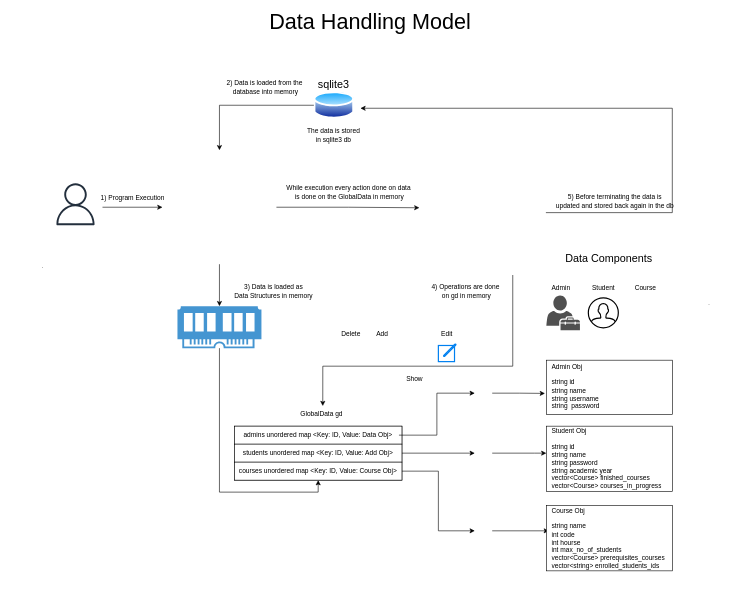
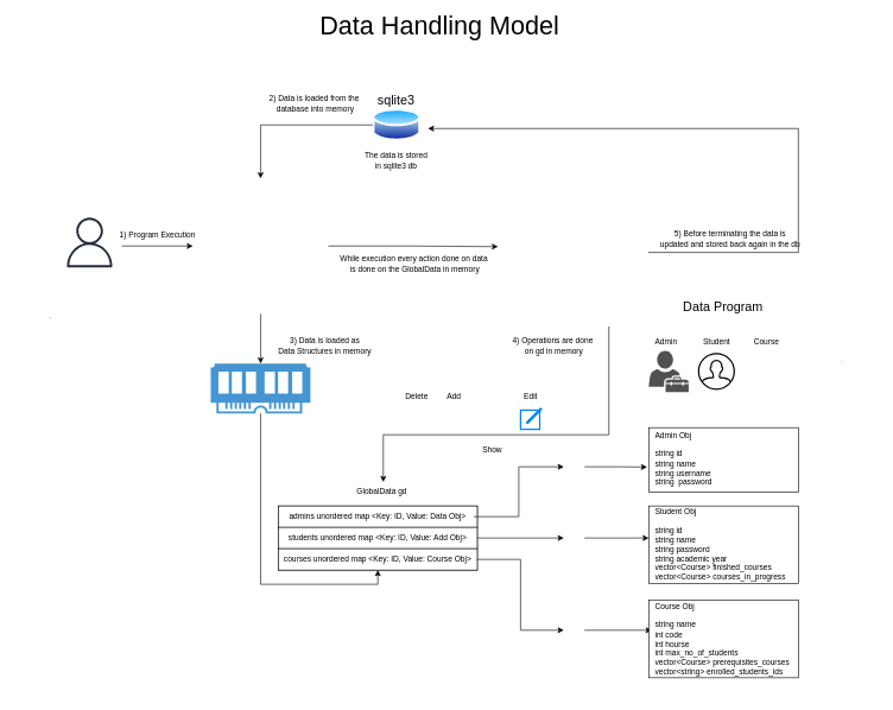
  <mxCell id="0" />
  <mxCell id="1" parent="0" />
  <mxCell id="2" value="&lt;font style=&quot;font-size: 36px&quot;&gt;Data Handling Model&lt;font style=&quot;font-size: 36px&quot;&gt;&lt;br&gt;&lt;/font&gt;&lt;/font&gt;" style="text;html=1;align=center;verticalAlign=middle;resizable=0;points=[];autosize=1;strokeColor=none;fillColor=none;fontSize=12;" vertex="1" parent="1"><mxGeometry x="440.74" y="20" width="350" height="30" as="geometry" /></mxCell>
  <mxCell id="3" value="" style="edgeStyle=orthogonalEdgeStyle;rounded=0;orthogonalLoop=1;jettySize=auto;html=1;fontSize=11;" edge="1" parent="1" source="5" target="17"><mxGeometry relative="1" as="geometry" /></mxCell>
  <mxCell id="4" style="edgeStyle=orthogonalEdgeStyle;rounded=0;orthogonalLoop=1;jettySize=auto;html=1;entryX=-0.014;entryY=0.461;entryDx=0;entryDy=0;entryPerimeter=0;fontSize=11;" edge="1" parent="1" source="5" target="48"><mxGeometry relative="1" as="geometry" /></mxCell>
  <mxCell id="5" value="" style="shape=image;html=1;verticalAlign=top;verticalLabelPosition=bottom;labelBackgroundColor=#ffffff;imageAspect=0;aspect=fixed;image=https://cdn4.iconfinder.com/data/icons/software-engineering-and-video-gaming/512/606_Code_edit_editor_language_program-128.png;fontSize=36;" vertex="1" parent="1"><mxGeometry x="270" y="250" width="190" height="190" as="geometry" /></mxCell>
  <mxCell id="6" value="" style="group" vertex="1" connectable="0" parent="1"><mxGeometry x="500" y="130" width="110" height="130" as="geometry" /></mxCell>
  <mxCell id="7" value="" style="group" vertex="1" connectable="0" parent="6"><mxGeometry x="5" width="100" height="110" as="geometry" /></mxCell>
  <mxCell id="8" value="" style="group" vertex="1" connectable="0" parent="7"><mxGeometry x="25" width="67.57" height="70" as="geometry" /></mxCell>
  <mxCell id="9" value="" style="aspect=fixed;perimeter=ellipsePerimeter;html=1;align=center;shadow=0;dashed=0;spacingTop=3;image;image=img/lib/active_directory/database.svg;" vertex="1" parent="8"><mxGeometry x="-7.57" y="20" width="67.57" height="50" as="geometry" /></mxCell>
  <mxCell id="10" value="&lt;font style=&quot;font-size: 18px&quot;&gt;sqlite3&lt;/font&gt;" style="text;html=1;align=center;verticalAlign=middle;resizable=0;points=[];autosize=1;strokeColor=none;fillColor=none;" vertex="1" parent="8"><mxGeometry x="-10" width="70" height="20" as="geometry" /></mxCell>
  <mxCell id="11" value="&lt;div&gt;The data is stored&lt;/div&gt;&lt;div&gt;in sqlite3 db&lt;br&gt;&lt;/div&gt;" style="text;html=1;align=center;verticalAlign=middle;resizable=0;points=[];autosize=1;strokeColor=none;fillColor=none;fontSize=11;" vertex="1" parent="7"><mxGeometry y="80" width="100" height="30" as="geometry" /></mxCell>
  <mxCell id="12" value="" style="edgeStyle=orthogonalEdgeStyle;rounded=0;orthogonalLoop=1;jettySize=auto;html=1;fontSize=36;" edge="1" parent="1" source="9" target="5"><mxGeometry relative="1" as="geometry" /></mxCell>
  <mxCell id="13" value="" style="endArrow=classic;html=1;rounded=0;fontSize=36;entryX=0;entryY=0.5;entryDx=0;entryDy=0;" edge="1" parent="1" target="5"><mxGeometry width="50" height="50" relative="1" as="geometry"><mxPoint x="170" y="345" as="sourcePoint" /><mxPoint x="220" y="310" as="targetPoint" /></mxGeometry></mxCell>
  <mxCell id="14" value="&lt;font style=&quot;font-size: 12px&quot;&gt;&lt;font style=&quot;font-size: 11px&quot;&gt;1) Program Execution&lt;/font&gt;&lt;br&gt;&lt;/font&gt;" style="text;html=1;align=center;verticalAlign=middle;resizable=0;points=[];autosize=1;strokeColor=none;fillColor=none;fontSize=36;" vertex="1" parent="1"><mxGeometry x="160" y="290" width="120" height="60" as="geometry" /></mxCell>
  <mxCell id="15" value="&lt;div&gt;2) Data is loaded from the&lt;/div&gt;&lt;div&gt;&amp;nbsp;database into memory&lt;/div&gt;" style="text;html=1;align=center;verticalAlign=middle;resizable=0;points=[];autosize=1;strokeColor=none;fillColor=none;fontSize=11;" vertex="1" parent="1"><mxGeometry x="370" y="130" width="140" height="30" as="geometry" /></mxCell>
  <mxCell id="16" style="edgeStyle=orthogonalEdgeStyle;rounded=0;orthogonalLoop=1;jettySize=auto;html=1;fontSize=11;entryX=0.5;entryY=1;entryDx=0;entryDy=0;" edge="1" parent="1" source="17" target="23"><mxGeometry relative="1" as="geometry"><mxPoint x="610" y="545" as="targetPoint" /></mxGeometry></mxCell>
  <mxCell id="17" value="" style="pointerEvents=1;shadow=0;dashed=0;html=1;strokeColor=none;fillColor=#4495D1;labelPosition=center;verticalLabelPosition=bottom;verticalAlign=top;align=center;outlineConnect=0;shape=mxgraph.veeam.ram;fontSize=11;" vertex="1" parent="1"><mxGeometry x="295" y="510" width="140" height="70" as="geometry" /></mxCell>
  <mxCell id="18" value="&lt;div&gt;3) Data is loaded as &lt;br&gt;&lt;/div&gt;&lt;div&gt;Data Structures in memory&lt;/div&gt;" style="text;html=1;align=center;verticalAlign=middle;resizable=0;points=[];autosize=1;strokeColor=none;fillColor=none;fontSize=11;" vertex="1" parent="1"><mxGeometry x="380" y="470" width="150" height="30" as="geometry" /></mxCell>
  <mxCell id="19" value="" style="group" vertex="1" connectable="0" parent="1"><mxGeometry x="390" y="710" width="290" height="90" as="geometry" /></mxCell>
  <mxCell id="20" value="" style="rounded=0;whiteSpace=wrap;html=1;fontSize=11;" vertex="1" parent="19"><mxGeometry width="279.259" height="90" as="geometry" /></mxCell>
  <mxCell id="21" value="" style="rounded=0;whiteSpace=wrap;html=1;fontSize=11;" vertex="1" parent="19"><mxGeometry width="279.259" height="30" as="geometry" /></mxCell>
  <mxCell id="22" value="" style="rounded=0;whiteSpace=wrap;html=1;fontSize=11;" vertex="1" parent="19"><mxGeometry y="30" width="279.259" height="30" as="geometry" /></mxCell>
  <mxCell id="23" value="" style="rounded=0;whiteSpace=wrap;html=1;fontSize=11;" vertex="1" parent="19"><mxGeometry y="60" width="279.259" height="30" as="geometry" /></mxCell>
  <mxCell id="24" value="admins unordered map &amp;lt;Key: ID, Value: Data Obj&amp;gt;" style="text;html=1;align=center;verticalAlign=middle;resizable=0;points=[];autosize=1;strokeColor=none;fillColor=none;fontSize=11;" vertex="1" parent="19"><mxGeometry x="4.261" y="5" width="270" height="20" as="geometry" /></mxCell>
  <mxCell id="25" value="students unordered map &amp;lt;Key: ID, Value: Add Obj&amp;gt;" style="text;html=1;align=center;verticalAlign=middle;resizable=0;points=[];autosize=1;strokeColor=none;fillColor=none;fontSize=11;" vertex="1" parent="19"><mxGeometry x="-0.741" y="35" width="280" height="20" as="geometry" /></mxCell>
  <mxCell id="26" value="courses unordered map &amp;lt;Key: ID, Value: Course Obj&amp;gt;" style="text;html=1;align=center;verticalAlign=middle;resizable=0;points=[];autosize=1;strokeColor=none;fillColor=none;fontSize=11;" vertex="1" parent="19"><mxGeometry x="-0.739" y="65" width="280" height="20" as="geometry" /></mxCell>
  <mxCell id="27" style="edgeStyle=orthogonalEdgeStyle;rounded=0;orthogonalLoop=1;jettySize=auto;html=1;entryX=0;entryY=0.25;entryDx=0;entryDy=0;fontSize=11;" edge="1" parent="1" source="28" target="32"><mxGeometry relative="1" as="geometry" /></mxCell>
  <mxCell id="28" value="" style="shape=image;html=1;verticalAlign=top;verticalLabelPosition=bottom;labelBackgroundColor=#ffffff;imageAspect=0;aspect=fixed;image=https://cdn1.iconfinder.com/data/icons/material-core/18/search-128.png;fontSize=11;" vertex="1" parent="1"><mxGeometry x="790.74" y="870" width="29" height="29" as="geometry" /></mxCell>
  <mxCell id="29" style="edgeStyle=orthogonalEdgeStyle;rounded=0;orthogonalLoop=1;jettySize=auto;html=1;entryX=0;entryY=0.5;entryDx=0;entryDy=0;fontSize=11;" edge="1" parent="1" source="26" target="28"><mxGeometry relative="1" as="geometry" /></mxCell>
  <mxCell id="30" value="" style="group" vertex="1" connectable="0" parent="1"><mxGeometry x="910" y="842.25" width="221" height="132.25" as="geometry" /></mxCell>
  <mxCell id="31" value="" style="whiteSpace=wrap;html=1;fontSize=11;verticalAlign=top;labelBackgroundColor=#ffffff;" vertex="1" parent="30"><mxGeometry width="210" height="109" as="geometry" /></mxCell>
  <mxCell id="32" value="&lt;div&gt;Course Obj&lt;/div&gt;&lt;div&gt;&lt;br&gt;&lt;/div&gt;&lt;div&gt;string name&lt;br&gt;&lt;/div&gt;&lt;div&gt;int code&lt;/div&gt;&lt;div&gt;int hourse&lt;/div&gt;&lt;div&gt;int max_no_of_students&lt;/div&gt;&lt;div&gt;vector&amp;lt;Course&amp;gt; prerequisites_courses&lt;/div&gt;&lt;div&gt;vector&amp;lt;string&amp;gt; enrolled_students_ids&lt;/div&gt;" style="text;html=1;strokeColor=none;fillColor=none;spacing=5;spacingTop=-20;whiteSpace=wrap;overflow=hidden;rounded=0;fontSize=11;" vertex="1" parent="30"><mxGeometry x="4.25" y="12.25" width="216.75" height="120" as="geometry" /></mxCell>
  <mxCell id="33" value="" style="edgeStyle=orthogonalEdgeStyle;rounded=0;orthogonalLoop=1;jettySize=auto;html=1;fontSize=11;" edge="1" parent="1" source="34" target="36"><mxGeometry relative="1" as="geometry"><Array as="points"><mxPoint x="890" y="755" /><mxPoint x="890" y="755" /></Array></mxGeometry></mxCell>
  <mxCell id="34" value="" style="shape=image;html=1;verticalAlign=top;verticalLabelPosition=bottom;labelBackgroundColor=#ffffff;imageAspect=0;aspect=fixed;image=https://cdn1.iconfinder.com/data/icons/material-core/18/search-128.png;fontSize=11;" vertex="1" parent="1"><mxGeometry x="790.74" y="740.5" width="29" height="29" as="geometry" /></mxCell>
  <mxCell id="35" value="" style="group" vertex="1" connectable="0" parent="1"><mxGeometry x="910" y="710" width="221" height="132.25" as="geometry" /></mxCell>
  <mxCell id="36" value="" style="whiteSpace=wrap;html=1;fontSize=11;verticalAlign=top;labelBackgroundColor=#ffffff;" vertex="1" parent="35"><mxGeometry width="210" height="109" as="geometry" /></mxCell>
  <mxCell id="37" value="&lt;div&gt;Student Obj&lt;/div&gt;&lt;div&gt;&lt;br&gt;&lt;/div&gt;&lt;div&gt;string id&lt;br&gt;&lt;/div&gt;&lt;div&gt;string name&lt;/div&gt;&lt;div&gt;string password&lt;br&gt;&lt;/div&gt;&lt;div&gt;string academic year&lt;br&gt;&lt;/div&gt;&lt;div&gt;vector&amp;lt;Course&amp;gt; finished_courses&lt;/div&gt;&lt;div&gt;vector&amp;lt;Course&amp;gt; courses_in_progress&lt;/div&gt;" style="text;html=1;strokeColor=none;fillColor=none;spacing=5;spacingTop=-20;whiteSpace=wrap;overflow=hidden;rounded=0;fontSize=11;" vertex="1" parent="35"><mxGeometry x="4.25" y="12.25" width="216.75" height="120" as="geometry" /></mxCell>
  <mxCell id="38" style="edgeStyle=orthogonalEdgeStyle;rounded=0;orthogonalLoop=1;jettySize=auto;html=1;entryX=0;entryY=0.5;entryDx=0;entryDy=0;fontSize=11;" edge="1" parent="1" source="25" target="34"><mxGeometry relative="1" as="geometry" /></mxCell>
  <mxCell id="39" style="edgeStyle=orthogonalEdgeStyle;rounded=0;orthogonalLoop=1;jettySize=auto;html=1;entryX=-0.011;entryY=0.611;entryDx=0;entryDy=0;entryPerimeter=0;fontSize=11;" edge="1" parent="1" source="40" target="42"><mxGeometry relative="1" as="geometry" /></mxCell>
  <mxCell id="40" value="" style="shape=image;html=1;verticalAlign=top;verticalLabelPosition=bottom;labelBackgroundColor=#ffffff;imageAspect=0;aspect=fixed;image=https://cdn1.iconfinder.com/data/icons/material-core/18/search-128.png;fontSize=11;" vertex="1" parent="1"><mxGeometry x="790.74" y="640.5" width="29" height="29" as="geometry" /></mxCell>
  <mxCell id="41" value="" style="group" vertex="1" connectable="0" parent="1"><mxGeometry x="910" y="600" width="221" height="110" as="geometry" /></mxCell>
  <mxCell id="42" value="" style="whiteSpace=wrap;html=1;fontSize=11;verticalAlign=top;labelBackgroundColor=#ffffff;" vertex="1" parent="41"><mxGeometry width="210" height="90.662" as="geometry" /></mxCell>
  <mxCell id="43" value="&lt;div&gt;Admin Obj&lt;/div&gt;&lt;div&gt;&lt;br&gt;&lt;/div&gt;&lt;div&gt;string id&lt;br&gt;&lt;/div&gt;&lt;div&gt;string name&lt;/div&gt;&lt;div&gt;string username&lt;br&gt;&lt;/div&gt;&lt;div&gt;string&amp;nbsp; password&lt;br&gt;&lt;/div&gt;&lt;div&gt;&lt;br&gt;&lt;/div&gt;&lt;div&gt;&lt;br&gt;&lt;/div&gt;" style="text;html=1;strokeColor=none;fillColor=none;spacing=5;spacingTop=-20;whiteSpace=wrap;overflow=hidden;rounded=0;fontSize=11;" vertex="1" parent="41"><mxGeometry x="4.25" y="15.1" width="216.75" height="79.81" as="geometry" /></mxCell>
  <mxCell id="44" style="edgeStyle=orthogonalEdgeStyle;rounded=0;orthogonalLoop=1;jettySize=auto;html=1;entryX=0;entryY=0.5;entryDx=0;entryDy=0;fontSize=11;" edge="1" parent="1" source="24" target="40"><mxGeometry relative="1" as="geometry" /></mxCell>
  <mxCell id="45" value="GlobalData gd" style="text;html=1;align=center;verticalAlign=middle;resizable=0;points=[];autosize=1;strokeColor=none;fillColor=none;fontSize=11;" vertex="1" parent="1"><mxGeometry x="490" y="680" width="90" height="20" as="geometry" /></mxCell>
  <mxCell id="46" style="edgeStyle=orthogonalEdgeStyle;rounded=0;orthogonalLoop=1;jettySize=auto;html=1;fontSize=11;entryX=0.525;entryY=-0.179;entryDx=0;entryDy=0;entryPerimeter=0;" edge="1" parent="1" source="48" target="45"><mxGeometry relative="1" as="geometry"><mxPoint x="550" y="610" as="targetPoint" /><Array as="points"><mxPoint x="854" y="610" /><mxPoint x="537" y="610" /></Array></mxGeometry></mxCell>
  <mxCell id="47" value="" style="edgeStyle=orthogonalEdgeStyle;rounded=0;orthogonalLoop=1;jettySize=auto;html=1;fontSize=11;exitX=1;exitY=0.5;exitDx=0;exitDy=0;" edge="1" parent="1" source="48"><mxGeometry relative="1" as="geometry"><mxPoint x="600" y="180" as="targetPoint" /><Array as="points"><mxPoint x="1120" y="354" /><mxPoint x="1120" y="180" /></Array></mxGeometry></mxCell>
  <mxCell id="48" value="" style="shape=image;html=1;verticalAlign=top;verticalLabelPosition=bottom;labelBackgroundColor=#ffffff;imageAspect=0;aspect=fixed;image=https://cdn4.iconfinder.com/data/icons/evil-icons-user-interface/64/download-128.png;fontSize=11;" vertex="1" parent="1"><mxGeometry x="701.24" y="250" width="208" height="208" as="geometry" /></mxCell>
- <mxCell id="49" value="&lt;div&gt;While execution every action done on data&lt;/div&gt;&lt;div&gt;&amp;nbsp;is done on the GlobalData in memory&lt;/div&gt;" style="text;html=1;align=center;verticalAlign=middle;resizable=0;points=[];autosize=1;strokeColor=none;fillColor=none;fontSize=11;" vertex="1" parent="1"><mxGeometry x="470" y="305" width="220" height="30" as="geometry" /></mxCell>
+ <mxCell id="49" value="&lt;div&gt;While execution every action done on data&lt;/div&gt;&lt;div&gt;&amp;nbsp;is done on the GlobalData in memory&lt;/div&gt;" style="text;html=1;align=center;verticalAlign=middle;resizable=0;points=[];autosize=1;strokeColor=none;fillColor=none;fontSize=11;" vertex="1" parent="1"><mxGeometry x="470" y="355" width="220" height="30" as="geometry" /></mxCell>
  <mxCell id="50" value="" style="shape=image;html=1;verticalAlign=top;verticalLabelPosition=bottom;labelBackgroundColor=#ffffff;imageAspect=0;aspect=fixed;image=https://cdn4.iconfinder.com/data/icons/ibrandify-basic-essentials-icon-set/512/pen_stroke_sketch_doodle_lineart_26-128.png;fontSize=11;" vertex="1" parent="1"><mxGeometry x="561" y="562" width="48" height="48" as="geometry" /></mxCell>
  <mxCell id="51" value="" style="shape=image;html=1;verticalAlign=top;verticalLabelPosition=bottom;labelBackgroundColor=#ffffff;imageAspect=0;aspect=fixed;image=https://cdn1.iconfinder.com/data/icons/material-core/20/add-circle-outline-128.png;fontSize=11;" vertex="1" parent="1"><mxGeometry x="620" y="570" width="32" height="32" as="geometry" /></mxCell>
  <mxCell id="52" value="" style="shape=image;html=1;verticalAlign=top;verticalLabelPosition=bottom;labelBackgroundColor=#ffffff;imageAspect=0;aspect=fixed;image=https://cdn2.iconfinder.com/data/icons/essential-web-1-1/50/eye-visible-show-monitor-see-128.png;fontSize=11;" vertex="1" parent="1"><mxGeometry x="672" y="567" width="38" height="38" as="geometry" /></mxCell>
  <mxCell id="53" value="Delete" style="text;html=1;align=center;verticalAlign=middle;resizable=0;points=[];autosize=1;strokeColor=none;fillColor=none;fontSize=11;" vertex="1" parent="1"><mxGeometry x="559" y="547" width="50" height="20" as="geometry" /></mxCell>
  <mxCell id="54" value="Add" style="text;html=1;align=center;verticalAlign=middle;resizable=0;points=[];autosize=1;strokeColor=none;fillColor=none;fontSize=11;" vertex="1" parent="1"><mxGeometry x="616" y="547" width="40" height="20" as="geometry" /></mxCell>
  <mxCell id="55" value="Show" style="text;html=1;align=center;verticalAlign=middle;resizable=0;points=[];autosize=1;strokeColor=none;fillColor=none;fontSize=11;" vertex="1" parent="1"><mxGeometry x="670" y="622" width="40" height="20" as="geometry" /></mxCell>
  <mxCell id="56" value="" style="html=1;verticalLabelPosition=bottom;align=center;labelBackgroundColor=#ffffff;verticalAlign=top;strokeWidth=2;strokeColor=#0080F0;shadow=0;dashed=0;shape=mxgraph.ios7.icons.edit;fontSize=11;" vertex="1" parent="1"><mxGeometry x="730" y="573" width="29.4" height="29.4" as="geometry" /></mxCell>
  <mxCell id="57" value="Edit" style="text;html=1;align=center;verticalAlign=middle;resizable=0;points=[];autosize=1;strokeColor=none;fillColor=none;fontSize=11;" vertex="1" parent="1"><mxGeometry x="729.4" y="547" width="30" height="20" as="geometry" /></mxCell>
  <mxCell id="58" value="&lt;div&gt;4) Operations are done&lt;/div&gt;&lt;div&gt;&amp;nbsp;on gd in memory&lt;/div&gt;" style="text;html=1;align=center;verticalAlign=middle;resizable=0;points=[];autosize=1;strokeColor=none;fillColor=none;fontSize=11;" vertex="1" parent="1"><mxGeometry x="710" y="470" width="130" height="30" as="geometry" /></mxCell>
  <mxCell id="59" value="5) Before terminating the data is &lt;br&gt;&lt;div&gt;updated and stored back again in the db&lt;br&gt;&lt;/div&gt;" style="text;html=1;align=center;verticalAlign=middle;resizable=0;points=[];autosize=1;strokeColor=none;fillColor=none;fontSize=11;" vertex="1" parent="1"><mxGeometry x="919.24" y="320" width="210" height="30" as="geometry" /></mxCell>
  <mxCell id="60" value="" style="sketch=0;outlineConnect=0;fontColor=#232F3E;gradientColor=none;fillColor=#232F3D;strokeColor=none;dashed=0;verticalLabelPosition=bottom;verticalAlign=top;align=center;html=1;fontSize=12;fontStyle=0;aspect=fixed;pointerEvents=1;shape=mxgraph.aws4.user;" vertex="1" parent="1"><mxGeometry x="90" y="305" width="70" height="70" as="geometry" /></mxCell>
  <mxCell id="61" value="" style="group" vertex="1" connectable="0" parent="1"><mxGeometry x="909.24" y="440" width="210" height="121" as="geometry" /></mxCell>
  <mxCell id="62" value="" style="html=1;verticalLabelPosition=bottom;align=center;labelBackgroundColor=#ffffff;verticalAlign=top;strokeWidth=2;strokeColor=#000000;shadow=0;dashed=0;shape=mxgraph.ios7.icons.user;fontSize=36;" vertex="1" parent="61"><mxGeometry x="70.76" y="56" width="50" height="50" as="geometry" /></mxCell>
  <mxCell id="63" value="" style="sketch=0;pointerEvents=1;shadow=0;dashed=0;html=1;strokeColor=none;fillColor=#505050;labelPosition=center;verticalLabelPosition=bottom;verticalAlign=top;outlineConnect=0;align=center;shape=mxgraph.office.users.tenant_admin;fontSize=36;" vertex="1" parent="61"><mxGeometry x="0.76" y="52" width="56" height="58" as="geometry" /></mxCell>
  <mxCell id="64" value="" style="shape=image;html=1;verticalAlign=top;verticalLabelPosition=bottom;labelBackgroundColor=#ffffff;imageAspect=0;aspect=fixed;image=https://cdn3.iconfinder.com/data/icons/business-and-education-1/512/298_training_course_online_computer_chat-128.png;fontSize=36;" vertex="1" parent="61"><mxGeometry x="130" y="41" width="80" height="80" as="geometry" /></mxCell>
  <mxCell id="65" value="&lt;font style=&quot;font-size: 11px&quot;&gt;Admin&lt;/font&gt;" style="text;html=1;align=center;verticalAlign=middle;resizable=0;points=[];autosize=1;strokeColor=none;fillColor=none;fontSize=36;" vertex="1" parent="61"><mxGeometry width="50" height="60" as="geometry" /></mxCell>
  <mxCell id="66" value="&lt;font style=&quot;font-size: 11px&quot;&gt;Student&lt;/font&gt;" style="text;html=1;align=center;verticalAlign=middle;resizable=0;points=[];autosize=1;strokeColor=none;fillColor=none;fontSize=36;" vertex="1" parent="61"><mxGeometry x="70.76" width="50" height="60" as="geometry" /></mxCell>
  <mxCell id="67" value="&lt;font style=&quot;font-size: 11px&quot;&gt;Course&lt;/font&gt;" style="text;html=1;align=center;verticalAlign=middle;resizable=0;points=[];autosize=1;strokeColor=none;fillColor=none;fontSize=36;" vertex="1" parent="61"><mxGeometry x="140.76" width="50" height="60" as="geometry" /></mxCell>
- <mxCell id="68" value="&lt;font style=&quot;font-size: 18px&quot;&gt;Data Components&lt;/font&gt;" style="text;html=1;align=center;verticalAlign=middle;resizable=0;points=[];autosize=1;strokeColor=none;fillColor=none;fontSize=11;" vertex="1" parent="1"><mxGeometry x="934.24" y="420" width="160" height="20" as="geometry" /></mxCell>
+ <mxCell id="68" value="&lt;font style=&quot;font-size: 18px&quot;&gt;Data Program&lt;/font&gt;" style="text;html=1;align=center;verticalAlign=middle;resizable=0;points=[];autosize=1;strokeColor=none;fillColor=none;fontSize=11;" vertex="1" parent="1"><mxGeometry x="934.24" y="420" width="160" height="20" as="geometry" /></mxCell>
  <mxCell id="69" value="&lt;font style=&quot;font-size: 6px&quot;&gt;.&lt;/font&gt;" style="text;strokeColor=none;fillColor=none;html=1;fontSize=24;fontStyle=1;verticalAlign=middle;align=center;" vertex="1" parent="1"><mxGeometry x="1131" y="480.5" width="100" height="40" as="geometry" /></mxCell>
  <mxCell id="70" value="&lt;font style=&quot;font-size: 6px&quot;&gt;.&lt;/font&gt;" style="text;strokeColor=none;fillColor=none;html=1;fontSize=24;fontStyle=1;verticalAlign=middle;align=center;" vertex="1" parent="1"><mxGeometry x="20" y="418" width="100" height="40" as="geometry" /></mxCell>
